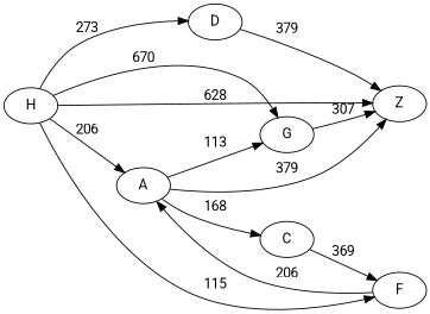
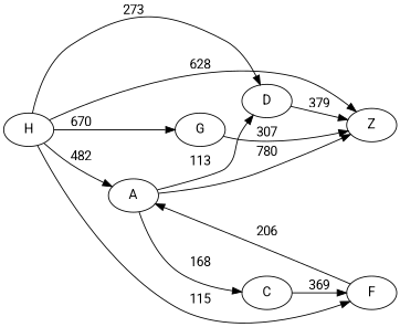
  digraph {
    fontname=Roboto
    rankdir=LR
    node [fontname=Roboto]
    edge [fontname=Roboto]
    H
    Z
    A
    G
    F
    D
    C
    H -> Z [label=628]
-   H -> A [label=206]
+   H -> A [label=482]
    H -> G [label=670]
    H -> F [label=115]
    H -> D [label=273]
-   A -> Z [label=379]
-   A -> G [label=113]
+   A -> Z [label=780]
+   A -> D [label=113]
    A -> C [label=168]
    G -> Z [label=307]
    F -> A [label=206]
    D -> Z [label=379]
    C -> F [label=369]
  }
